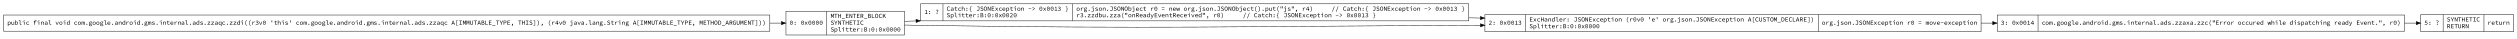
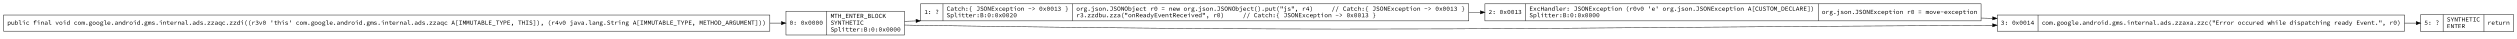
  digraph {
    fontname="Source Code Pro"
    rankdir=LR
    node [fontname="Source Code Pro" shape=record]
    edge [fontname="Source Code Pro"]
    n1 [label="{0\:\ 0x0000|MTH_ENTER_BLOCK\lSYNTHETIC\lSplitter:B:0:0x0000\l}"]
    n2 [label="{1\:\ ?|Catch:\{ JSONException \-\> 0x0013 \}\lSplitter:B:0:0x0020\l|org.json.JSONObject r0 = new org.json.JSONObject().put(\"js\", r4)     \/\/ Catch:\{ JSONException \-\> 0x0013 \}\lr3.zzdbu.zza(\"onReadyEventReceived\", r0)     \/\/ Catch:\{ JSONException \-\> 0x0013 \}\l}"]
    n3 [label="{2\:\ 0x0013|ExcHandler: JSONException (r0v0 'e' org.json.JSONException A[CUSTOM_DECLARE])\lSplitter:B:0:0x0000\l|org.json.JSONException r0 = move\-exception\l}"]
    n4 [label="{3\:\ 0x0014|com.google.android.gms.internal.ads.zzaxa.zzc(\"Error occured while dispatching ready Event.\", r0)\l}"]
-   n5 [label="{5\:\ ?|SYNTHETIC\lRETURN\l|return\l}"]
+   n5 [label="{5\:\ ?|SYNTHETIC\lENTER\l|return\l}"]
    n6 [label="{public final void com.google.android.gms.internal.ads.zzaqc.zzdi((r3v0 'this' com.google.android.gms.internal.ads.zzaqc A[IMMUTABLE_TYPE, THIS]), (r4v0 java.lang.String A[IMMUTABLE_TYPE, METHOD_ARGUMENT])) }"]
    n1 -> n2
-   n1 -> n3
+   n1 -> n4
    n2 -> n3
    n3 -> n4
    n4 -> n5
    n6 -> n1
  }
